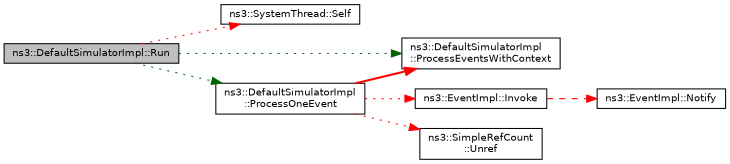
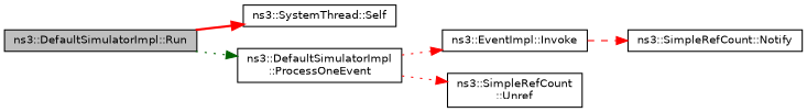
  digraph {
    rankdir=LR
    node [color=black fillcolor=white fontname=Helvetica fontsize=10 shape=record style=filled]
    edge [color=red fontname=Helvetica fontsize=10 labelfontname=Helvetica labelfontsize=10 style=dotted]
    n1 [fillcolor=grey75 fontcolor=black height=0.2 label="ns3::DefaultSimulatorImpl::Run" width=0.4]
    n2 [height=0.2 label="ns3::SystemThread::Self" width=0.4]
-   n3 [height=0.2 label="ns3::DefaultSimulatorImpl\l::ProcessEventsWithContext" width=0.4]
    n4 [height=0.2 label="ns3::DefaultSimulatorImpl\l::ProcessOneEvent" width=0.4]
    n5 [height=0.2 label="ns3::EventImpl::Invoke" width=0.4]
    n6 [height=0.2 label="ns3::SimpleRefCount\l::Unref" width=0.4]
-   n7 [height=0.2 label="ns3::EventImpl::Notify" width=0.4]
-   n1 -> n2
-   n1 -> n3 [color=darkgreen]
+   n7 [height=0.2 label="ns3::SimpleRefCount::Notify" width=0.4]
+   n1 -> n2 [style=bold]
    n1 -> n4 [color=darkgreen]
-   n4 -> n3 [style=bold]
    n4 -> n5
    n4 -> n6
    n5 -> n7 [style=dashed]
  }
